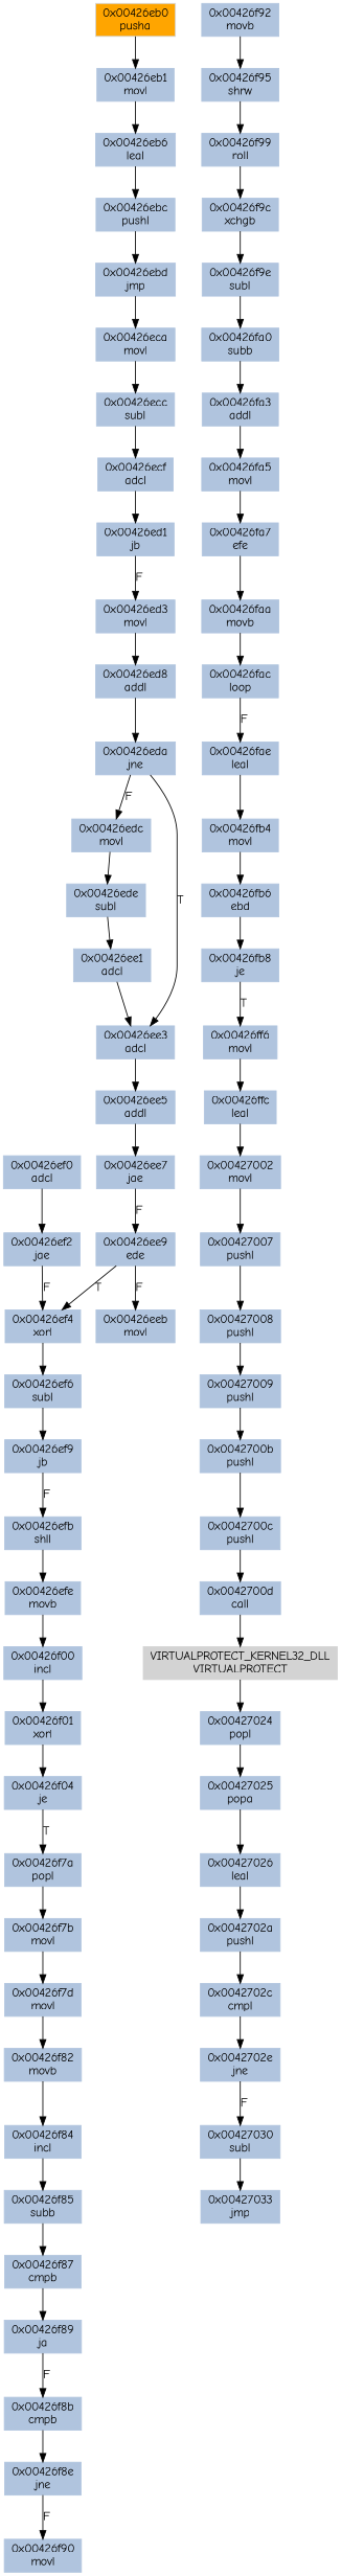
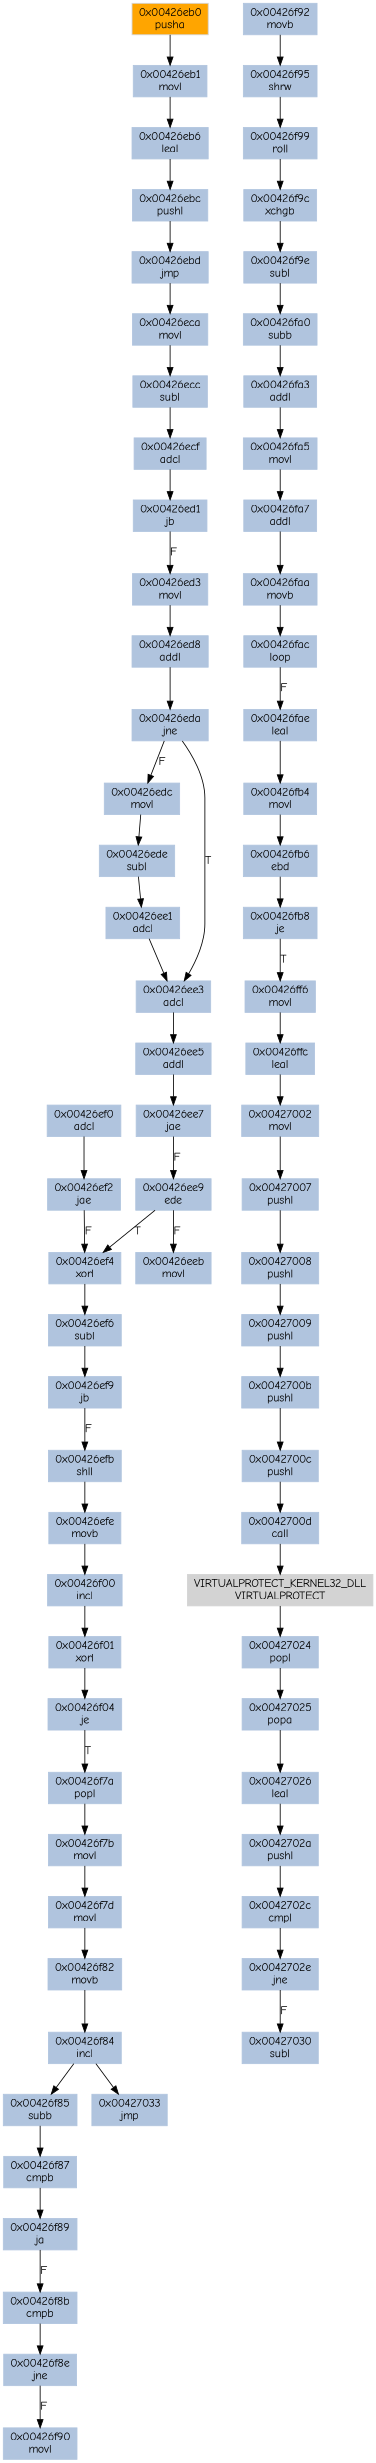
  strict digraph {
    fontname="Comic Neue"
    node [color=lightsteelblue fillcolor=lightsteelblue fontname="Comic Neue" shape=rectangle style=filled]
    edge [color="#000000" fontname="Comic Neue"]
    n1 [label="0x00426ed1\njb"]
    n2 [label="0x00426ed3\nmovl"]
    n3 [label="0x00426ed8\naddl"]
    n4 [label="0x00426eda\njne"]
    n5 [label="0x00426eca\nmovl"]
    n6 [label="0x00426ecc\nsubl"]
    n7 [label="0x00426ecf\nadcl"]
-   n8 [label="0x00426fa7\nefe"]
+   n8 [label="0x00426fa7\naddl"]
    n9 [label="0x00426faa\nmovb"]
    n10 [label="0x00426fac\nloop"]
    n11 [label="0x00426fae\nleal"]
    n12 [label="0x00426edc\nmovl"]
    n13 [label="0x00426ede\nsubl"]
    n14 [label="0x00426ee1\nadcl"]
    n15 [label="0x00426ee3\nadcl"]
    n16 [label="0x00426ef0\nadcl"]
    n17 [label="0x00426ef2\njae"]
    n18 [label="0x00426ef4\nxorl"]
    n19 [label="0x00426ef9\njb"]
    n20 [label="0x00426efb\nshll"]
    n21 [label="0x00426efe\nmovb"]
    n22 [label="0x00426f00\nincl"]
    n23 [label="0x0042702a\npushl"]
    n24 [label="0x0042702c\ncmpl"]
    n25 [label="0x0042702e\njne"]
    n26 [label="0x00427030\nsubl"]
    n27 [label="0x00426eb6\nleal"]
    n28 [label="0x00426ebc\npushl"]
    n29 [label="0x00426ebd\njmp"]
    n30 [label="0x00426f9c\nxchgb"]
    n31 [label="0x00426f9e\nsubl"]
    n32 [label="0x00426fa0\nsubb"]
    n33 [label="0x00426fa3\naddl"]
    n34 [label="0x00426f90\nmovl"]
    n35 [label="0x00426f92\nmovb"]
    n36 [label="0x00426f95\nshrw"]
    n37 [label="0x00426f99\nroll"]
    n38 [label="0x0042700d\ncall"]
    n39 [color=lightgrey fillcolor=lightgrey label="VIRTUALPROTECT_KERNEL32_DLL\nVIRTUALPROTECT"]
    n40 [label="0x00427024\npopl"]
    n41 [label="0x00427025\npopa"]
    n42 [label="0x00426f7d\nmovl"]
    n43 [label="0x00426f82\nmovb"]
    n44 [label="0x00426f84\nincl"]
    n45 [label="0x00426f85\nsubb"]
    n46 [label="0x00426ee5\naddl"]
    n47 [label="0x00426ee7\njae"]
    n48 [label="0x00426ee9\nede"]
    n49 [label="0x00427009\npushl"]
    n50 [label="0x0042700b\npushl"]
    n51 [label="0x0042700c\npushl"]
    n52 [label="0x00427026\nleal"]
    n53 [label="0x00426f89\nja"]
    n54 [label="0x00426f8b\ncmpb"]
    n55 [label="0x00426f8e\njne"]
    n56 [label="0x00426f87\ncmpb"]
    n57 [label="0x00426eeb\nmovl"]
    n58 [label="0x00426ef6\nsubl"]
    n59 [label="0x00427002\nmovl"]
    n60 [label="0x00427007\npushl"]
    n61 [label="0x00427008\npushl"]
    n62 [label="0x00426fa5\nmovl"]
    n63 [label="0x00426f7b\nmovl"]
    n64 [label="0x00426ffc\nleal"]
    n65 [label="0x00427033\njmp"]
    n66 [label="0x00426f01\nxorl"]
    n67 [label="0x00426f04\nje"]
    n68 [label="0x00426f7a\npopl"]
    n69 [label="0x00426eb1\nmovl"]
    n70 [label="0x00426fb4\nmovl"]
    n71 [label="0x00426fb6\nebd"]
    n72 [label="0x00426fb8\nje"]
    n73 [label="0x00426ff6\nmovl"]
    n74 [color=lightgrey fillcolor=orange label="0x00426eb0\npusha"]
    n1 -> n2 [label=F]
    n2 -> n3
    n3 -> n4
    n4 -> n12 [label=F]
    n4 -> n15 [label=T]
    n5 -> n6
    n6 -> n7
    n7 -> n1
    n8 -> n9
    n9 -> n10
    n10 -> n11 [label=F]
    n11 -> n70
    n12 -> n13
    n13 -> n14
    n14 -> n15
    n15 -> n46
    n16 -> n17
    n17 -> n18 [label=F]
    n18 -> n58
    n19 -> n20 [label=F]
    n20 -> n21
    n21 -> n22
    n22 -> n66
    n23 -> n24
    n24 -> n25
    n25 -> n26 [label=F]
-   n26 -> n65
+   n44 -> n65
    n27 -> n28
    n28 -> n29
    n29 -> n5
    n30 -> n31
    n31 -> n32
    n32 -> n33
    n33 -> n62
    n35 -> n36
    n36 -> n37
    n37 -> n30
    n38 -> n39
    n39 -> n40
    n40 -> n41
    n41 -> n52
    n42 -> n43
    n43 -> n44
    n44 -> n45
    n45 -> n56
    n46 -> n47
    n47 -> n48 [label=F]
    n48 -> n18 [label=T]
    n48 -> n57 [label=F]
    n49 -> n50
    n50 -> n51
    n51 -> n38
    n52 -> n23
    n53 -> n54 [label=F]
    n54 -> n55
    n55 -> n34 [label=F]
    n56 -> n53
    n58 -> n19
    n59 -> n60
    n60 -> n61
    n61 -> n49
    n62 -> n8
    n63 -> n42
    n64 -> n59
    n66 -> n67
    n67 -> n68 [label=T]
    n68 -> n63
    n69 -> n27
    n70 -> n71
    n71 -> n72
    n72 -> n73 [label=T]
    n73 -> n64
    n74 -> n69
  }
